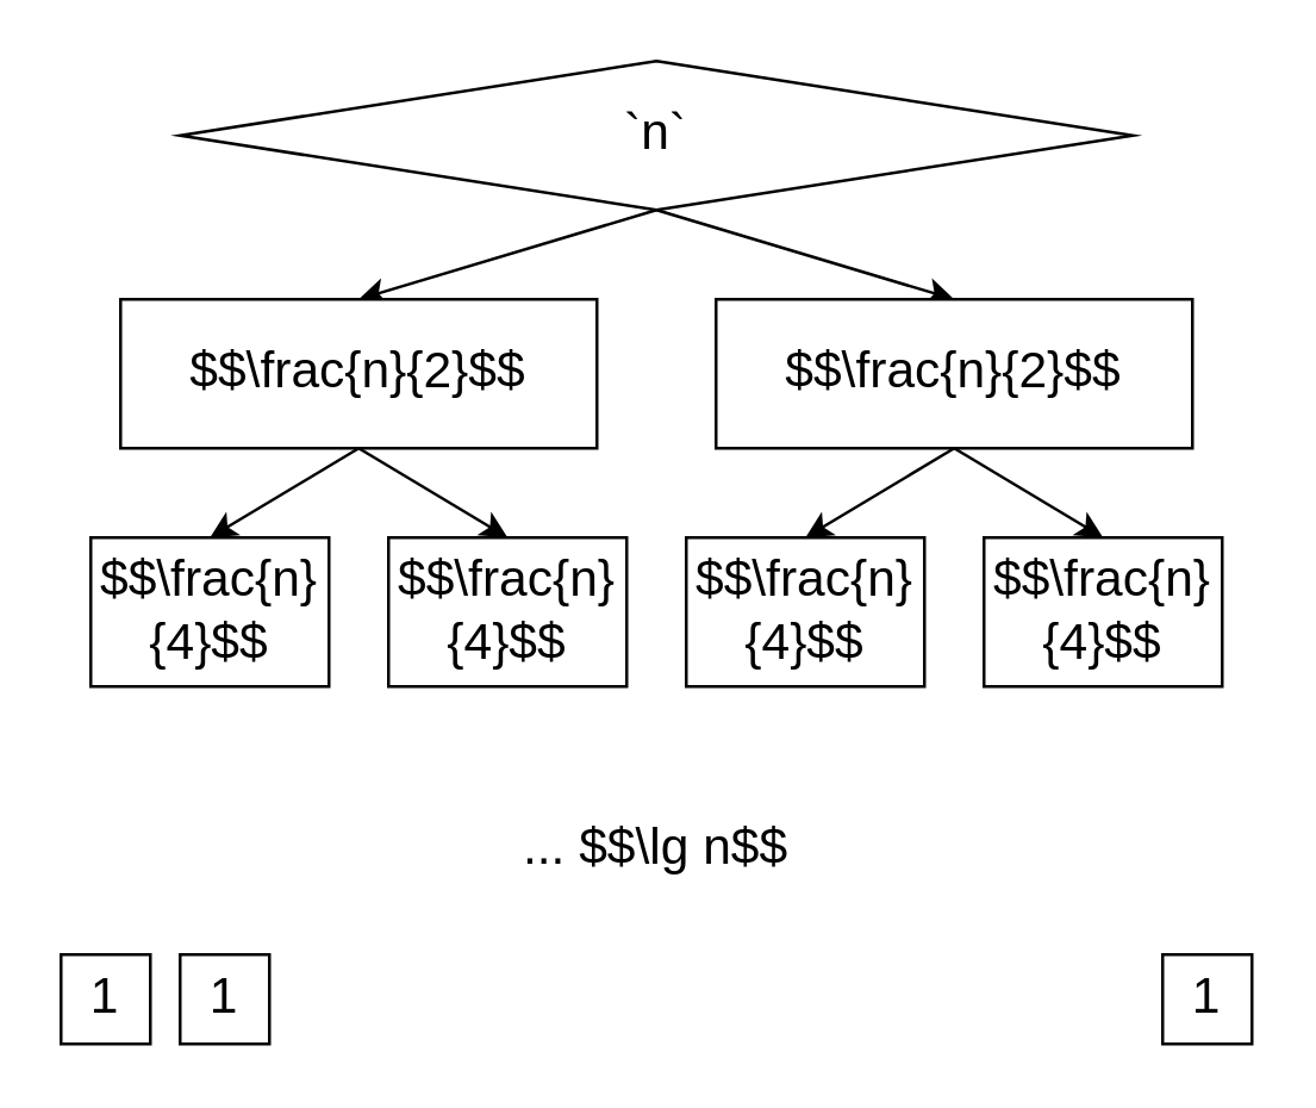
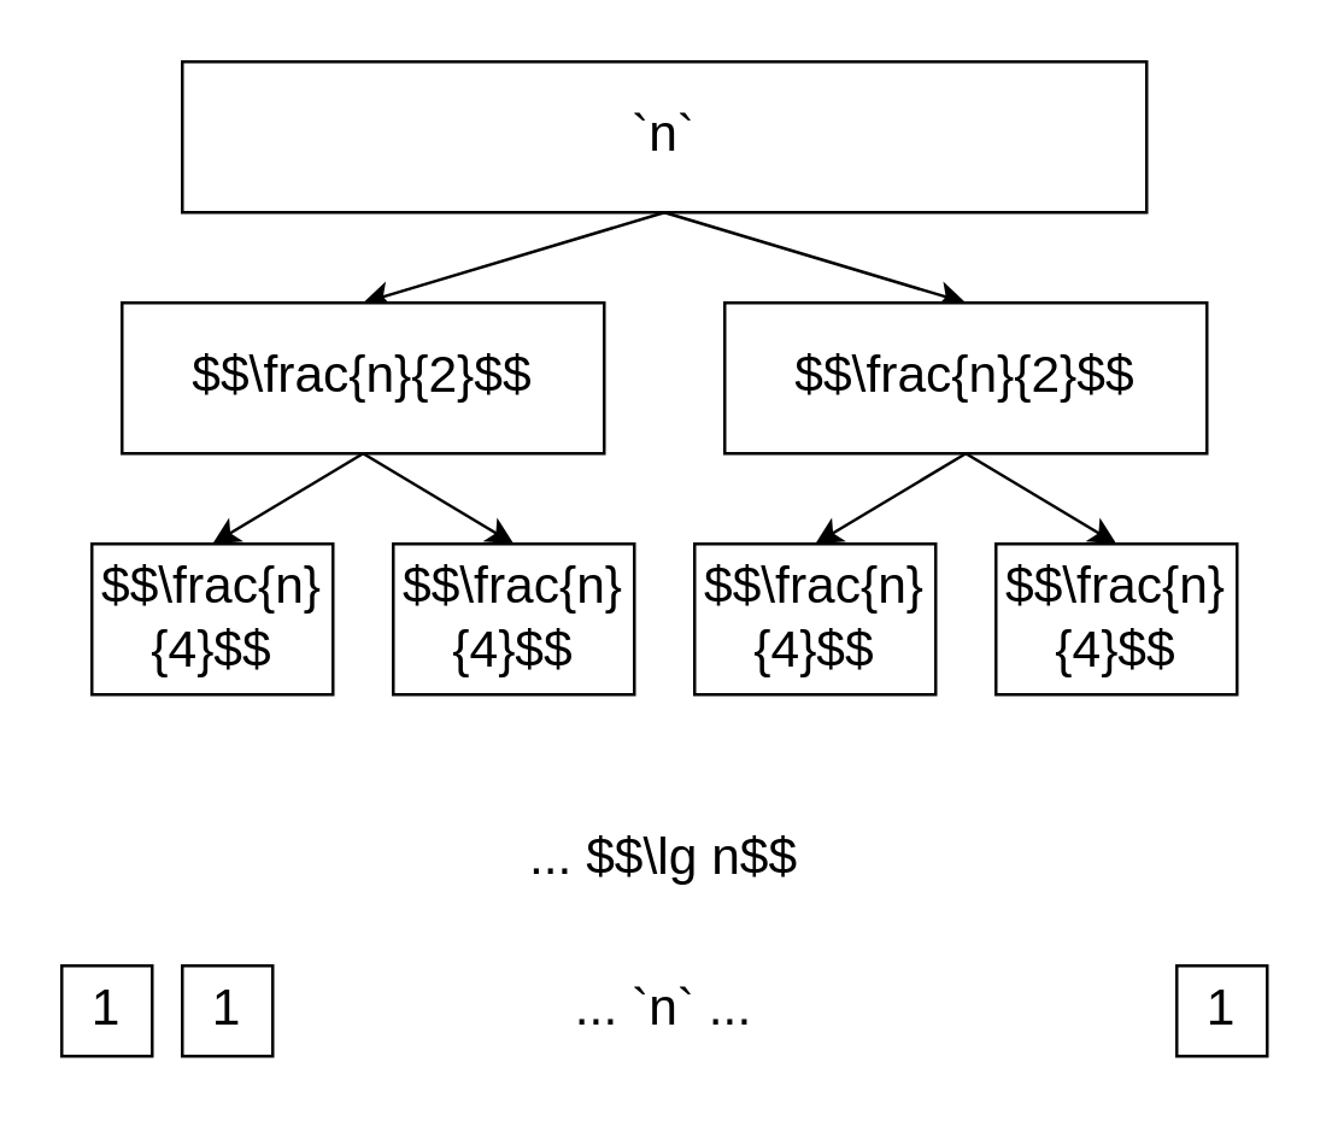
  <mxCell id="0" />
  <mxCell id="1" parent="0" />
  <mxCell id="2" style="rounded=0;orthogonalLoop=1;jettySize=auto;html=1;exitX=0.5;exitY=1;exitDx=0;exitDy=0;entryX=0.5;entryY=0;entryDx=0;entryDy=0;fontSize=17;" edge="1" parent="1" source="4" target="7"><mxGeometry relative="1" as="geometry" /></mxCell>
  <mxCell id="3" style="edgeStyle=none;rounded=0;orthogonalLoop=1;jettySize=auto;html=1;exitX=0.5;exitY=1;exitDx=0;exitDy=0;entryX=0.5;entryY=0;entryDx=0;entryDy=0;fontSize=17;" edge="1" parent="1" source="4" target="10"><mxGeometry relative="1" as="geometry" /></mxCell>
- <mxCell id="4" value="`n`" style="rhombus;whiteSpace=wrap;html=1;fontSize=17;" vertex="1" parent="1"><mxGeometry x="60" y="20" width="320" height="50" as="geometry" /></mxCell>
+ <mxCell id="4" value="`n`" style="rounded=0;whiteSpace=wrap;html=1;fontSize=17;" vertex="1" parent="1"><mxGeometry x="60" y="20" width="320" height="50" as="geometry" /></mxCell>
  <mxCell id="5" style="edgeStyle=none;rounded=0;orthogonalLoop=1;jettySize=auto;html=1;exitX=0.5;exitY=1;exitDx=0;exitDy=0;entryX=0.5;entryY=0;entryDx=0;entryDy=0;fontSize=17;" edge="1" parent="1" source="7" target="11"><mxGeometry relative="1" as="geometry" /></mxCell>
  <mxCell id="6" style="edgeStyle=none;rounded=0;orthogonalLoop=1;jettySize=auto;html=1;exitX=0.5;exitY=1;exitDx=0;exitDy=0;entryX=0.5;entryY=0;entryDx=0;entryDy=0;fontSize=17;" edge="1" parent="1" source="7" target="12"><mxGeometry relative="1" as="geometry" /></mxCell>
  <mxCell id="7" value="$$\frac{n}{2}$$" style="rounded=0;whiteSpace=wrap;html=1;fontSize=17;" vertex="1" parent="1"><mxGeometry x="40" y="100" width="160" height="50" as="geometry" /></mxCell>
  <mxCell id="8" style="edgeStyle=none;rounded=0;orthogonalLoop=1;jettySize=auto;html=1;exitX=0.5;exitY=1;exitDx=0;exitDy=0;entryX=0.5;entryY=0;entryDx=0;entryDy=0;fontSize=17;" edge="1" parent="1" source="10" target="13"><mxGeometry relative="1" as="geometry" /></mxCell>
  <mxCell id="9" style="edgeStyle=none;rounded=0;orthogonalLoop=1;jettySize=auto;html=1;exitX=0.5;exitY=1;exitDx=0;exitDy=0;entryX=0.5;entryY=0;entryDx=0;entryDy=0;fontSize=17;" edge="1" parent="1" source="10" target="14"><mxGeometry relative="1" as="geometry" /></mxCell>
  <mxCell id="10" value="$$\frac{n}{2}$$" style="rounded=0;whiteSpace=wrap;html=1;fontSize=17;" vertex="1" parent="1"><mxGeometry x="240" y="100" width="160" height="50" as="geometry" /></mxCell>
  <mxCell id="11" value="$$\frac{n}{4}$$" style="rounded=0;whiteSpace=wrap;html=1;fontSize=17;" vertex="1" parent="1"><mxGeometry x="30" y="180" width="80" height="50" as="geometry" /></mxCell>
  <mxCell id="12" value="$$\frac{n}{4}$$" style="rounded=0;whiteSpace=wrap;html=1;fontSize=17;" vertex="1" parent="1"><mxGeometry x="130" y="180" width="80" height="50" as="geometry" /></mxCell>
  <mxCell id="13" value="$$\frac{n}{4}$$" style="rounded=0;whiteSpace=wrap;html=1;fontSize=17;" vertex="1" parent="1"><mxGeometry x="230" y="180" width="80" height="50" as="geometry" /></mxCell>
  <mxCell id="14" value="$$\frac{n}{4}$$" style="rounded=0;whiteSpace=wrap;html=1;fontSize=17;" vertex="1" parent="1"><mxGeometry x="330" y="180" width="80" height="50" as="geometry" /></mxCell>
  <mxCell id="15" value="... $$\lg n$$" style="text;html=1;strokeColor=none;fillColor=none;align=center;verticalAlign=middle;whiteSpace=wrap;rounded=0;fontSize=17;" vertex="1" parent="1"><mxGeometry x="130" y="270" width="180" height="30" as="geometry" /></mxCell>
  <mxCell id="16" value="1" style="rounded=0;whiteSpace=wrap;html=1;fontSize=17;" vertex="1" parent="1"><mxGeometry x="20" y="320" width="30" height="30" as="geometry" /></mxCell>
  <mxCell id="17" value="1" style="rounded=0;whiteSpace=wrap;html=1;fontSize=17;" vertex="1" parent="1"><mxGeometry x="60" y="320" width="30" height="30" as="geometry" /></mxCell>
  <mxCell id="18" value="1" style="rounded=0;whiteSpace=wrap;html=1;fontSize=17;" vertex="1" parent="1"><mxGeometry x="390" y="320" width="30" height="30" as="geometry" /></mxCell>
+ <mxCell id="19" value="... `n` ..." style="text;html=1;strokeColor=none;fillColor=none;align=center;verticalAlign=middle;whiteSpace=wrap;rounded=0;fontSize=17;" vertex="1" parent="1"><mxGeometry x="130" y="320" width="180" height="30" as="geometry" /></mxCell>
